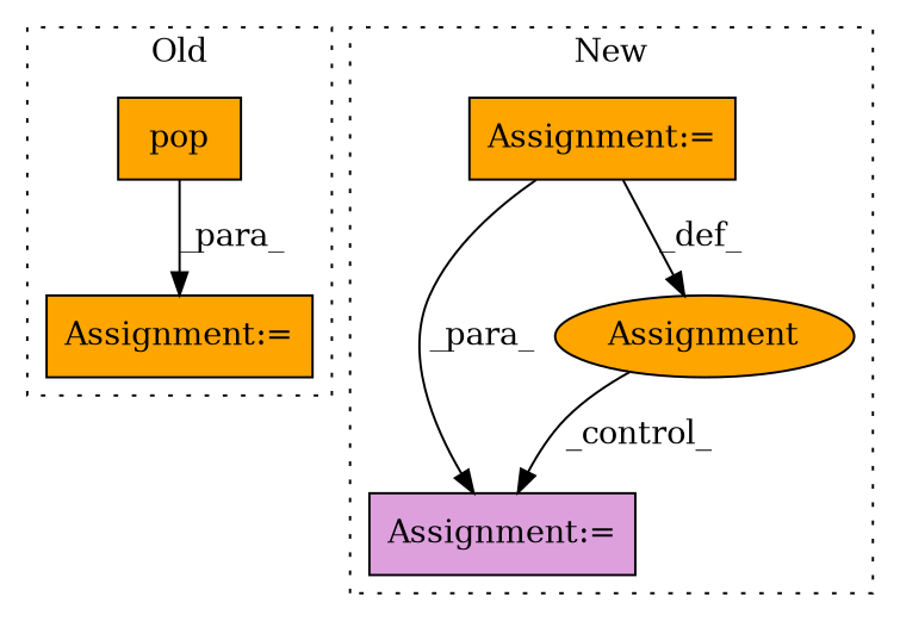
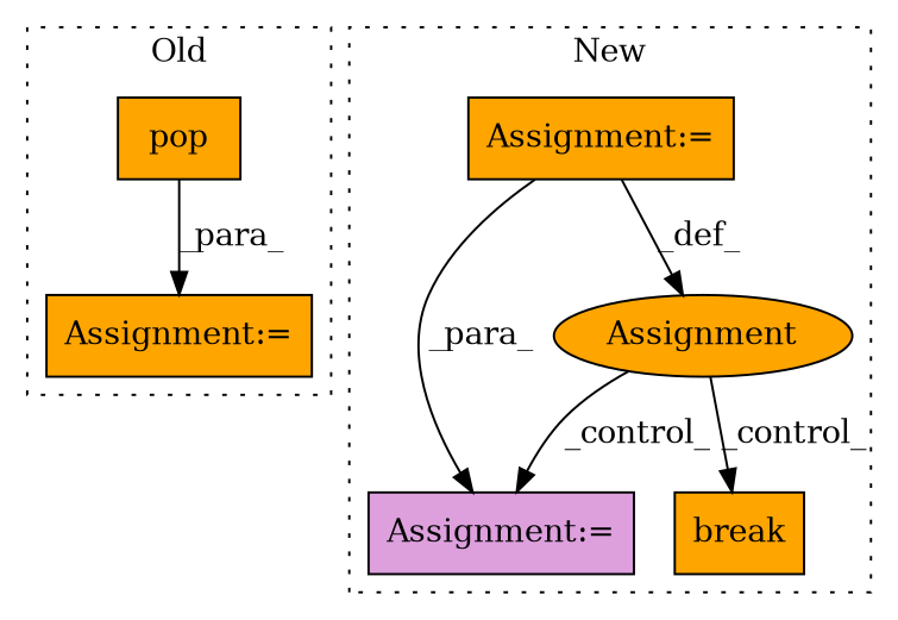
  digraph {
    node [a=7 fillcolor=orange l=1 shape=box style=filled]
    n1 [a=32 l="4,1" label=pop s="35819,35828"]
    n2 [l="65,2" label="Assignment:=" s="35720,35829"]
+   n3 [a=10 l=6 label=break s=36033]
    n4 [label="Assignment:=" s=35739]
    n5 [fillcolor=plum label="Assignment:=" s=35866]
    n6 [a=42 label=Assignment shape=ellipse l=""]
    subgraph cluster_1 {
      label=Old
      style=dotted
      n1
      n2
    }
    subgraph cluster_2 {
      label=New
      style=dotted
+     n3
      n4
      n5
      n6
    }
    n1 -> n2 [label=_para_]
    n4 -> n5 [label=_para_]
    n4 -> n6 [label=_def_]
+   n6 -> n3 [label=_control_]
    n6 -> n5 [label=_control_]
  }
